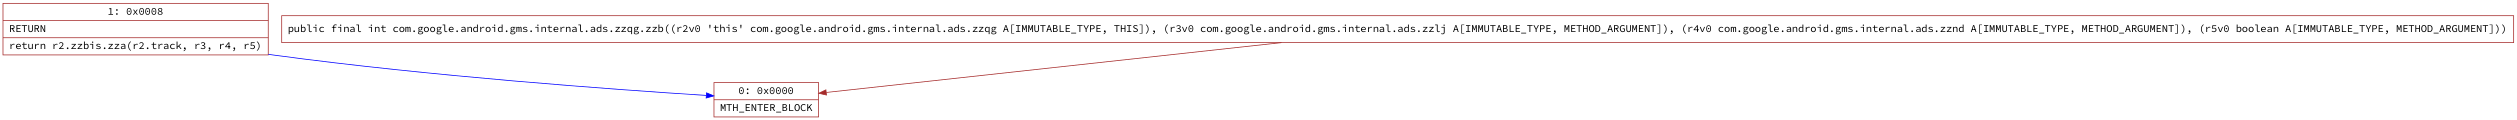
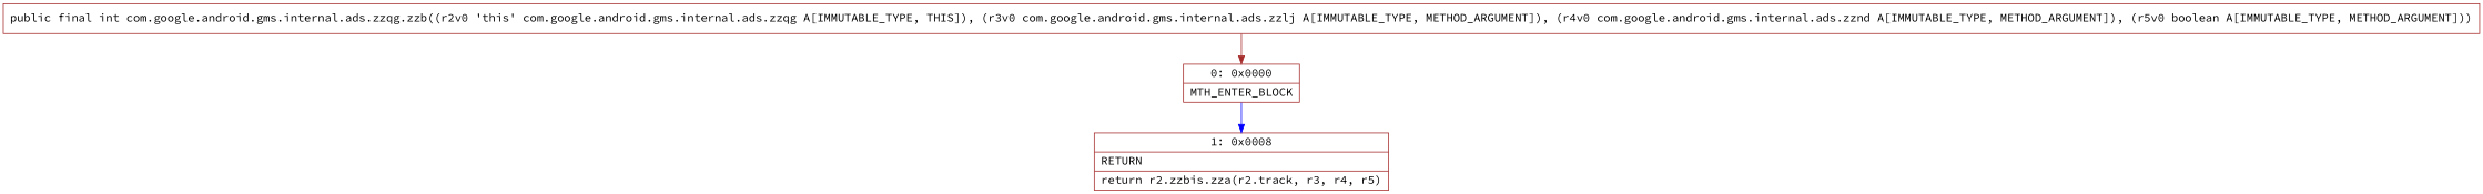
  digraph {
    fontname="Source Code Pro"
    node [shape=record color=brown fontname="Source Code Pro"]
    edge [fontname="Source Code Pro"]
    n1 [label="{0\:\ 0x0000|MTH_ENTER_BLOCK\l}"]
    n2 [label="{1\:\ 0x0008|RETURN\l|return r2.zzbis.zza(r2.track, r3, r4, r5)\l}"]
    n3 [label="{public final int com.google.android.gms.internal.ads.zzqg.zzb((r2v0 'this' com.google.android.gms.internal.ads.zzqg A[IMMUTABLE_TYPE, THIS]), (r3v0 com.google.android.gms.internal.ads.zzlj A[IMMUTABLE_TYPE, METHOD_ARGUMENT]), (r4v0 com.google.android.gms.internal.ads.zznd A[IMMUTABLE_TYPE, METHOD_ARGUMENT]), (r5v0 boolean A[IMMUTABLE_TYPE, METHOD_ARGUMENT])) }"]
-   n2 -> n1 [color=blue]
+   n1 -> n2 [color=blue]
    n3 -> n1 [color=brown]
  }
